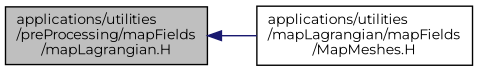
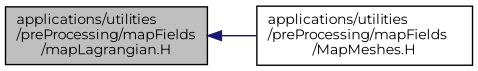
  digraph {
    rankdir=LR
    fontname=Montserrat
    node [color=black fontname=Montserrat fontsize=10 shape=record]
    n1 [fillcolor=grey75 fontcolor=black height=0.2 label="applications/utilities\l/preProcessing/mapFields\l/mapLagrangian.H" style=filled width=0.4]
-   n2 [height=0.2 label="applications/utilities\l/mapLagrangian/mapFields\l/MapMeshes.H" width=0.4]
+   n2 [height=0.2 label="applications/utilities\l/preProcessing/mapFields\l/MapMeshes.H" width=0.4]
    n1 -> n2 [color=midnightblue dir=back fontname=Montserrat fontsize=10 labelfontname=FreeSans labelfontsize=10 style=solid]
  }
